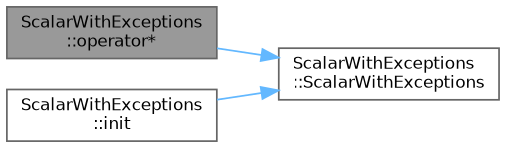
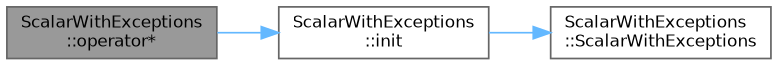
  digraph {
    rankdir=LR
    node [color=grey40 fillcolor=white fontname=Helvetica fontsize=10 shape=box style=filled]
    edge [color=steelblue1 fontname=Helvetica fontsize=10 labelfontname=Helvetica labelfontsize=10 style=solid]
    n1 [color=gray40 fillcolor=grey60 fontcolor=black height=0.2 label="ScalarWithExceptions\l::operator*" width=0.4]
    n2 [height=0.2 label="ScalarWithExceptions\l::ScalarWithExceptions" width=0.4]
    n3 [height=0.2 label="ScalarWithExceptions\l::init" width=0.4]
-   n1 -> n2
+   n1 -> n3
    n3 -> n2
  }
